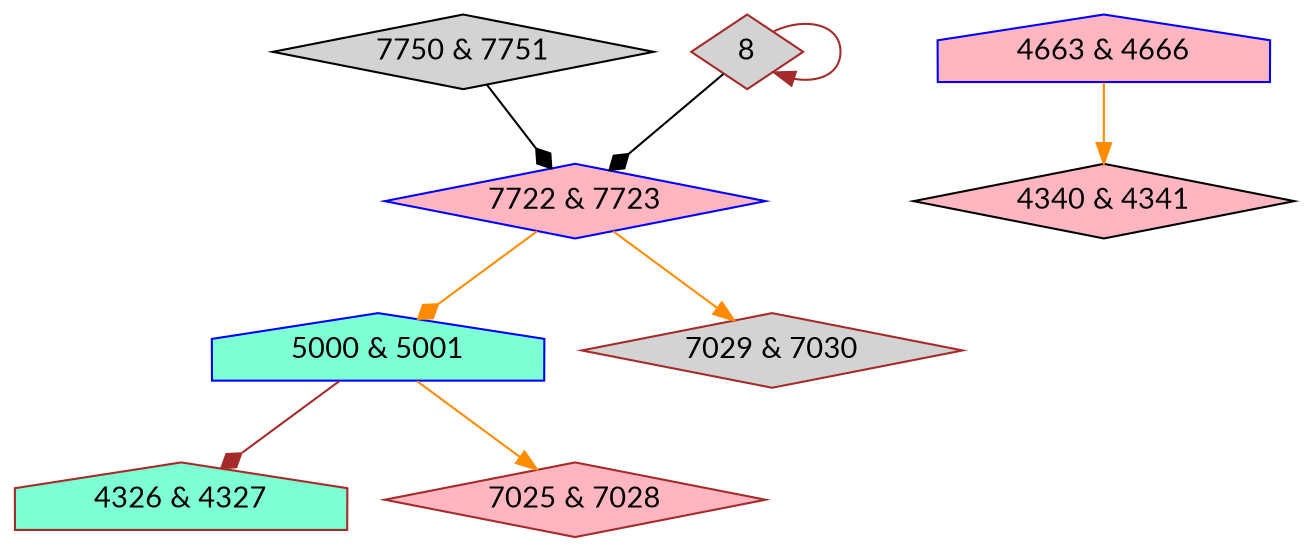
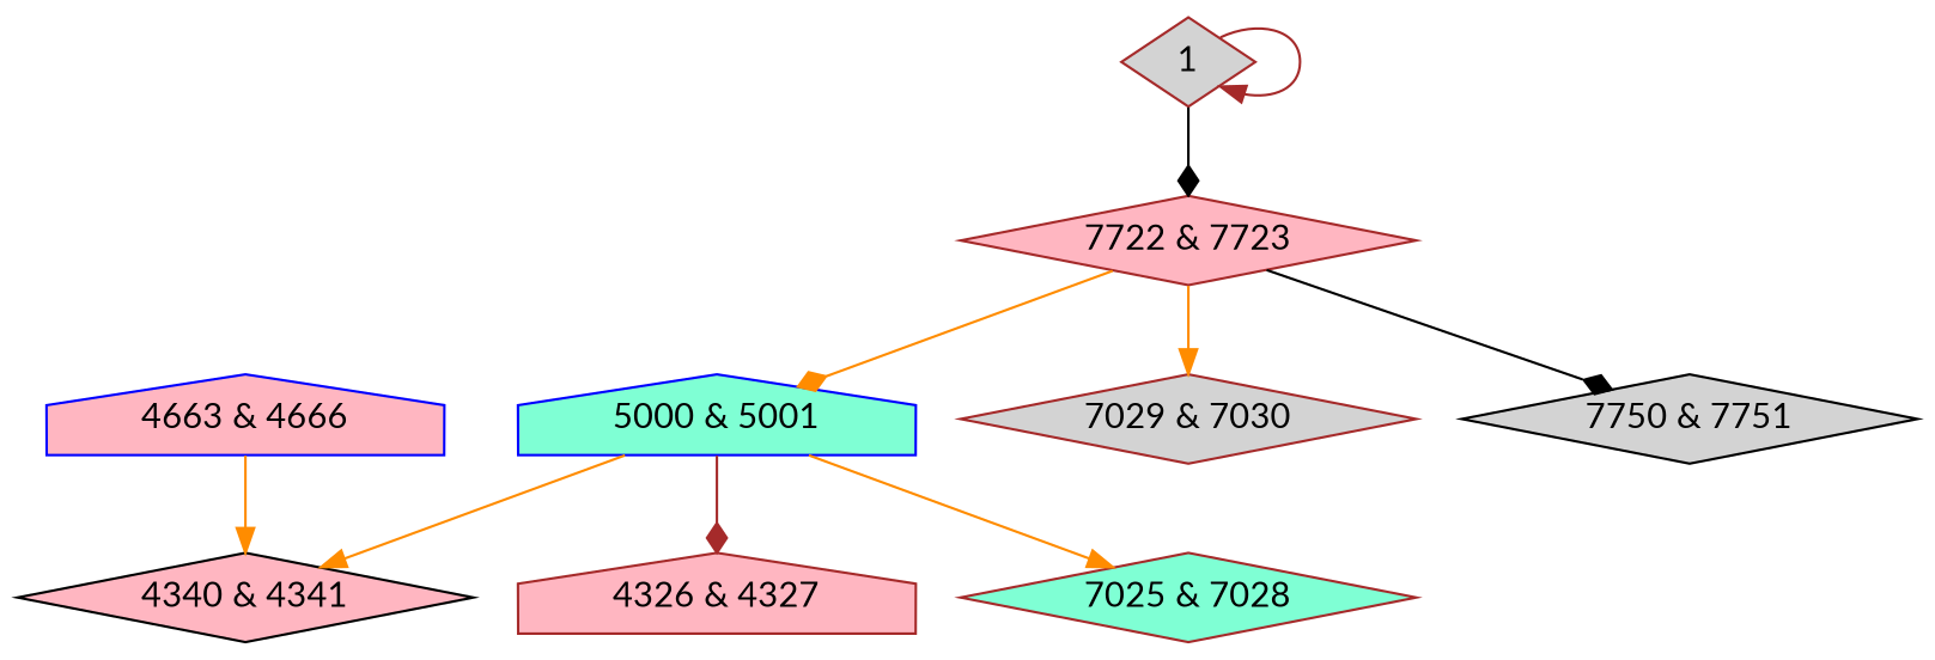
  digraph {
    fontname=Lato
    node [color=brown fillcolor=lightpink fontname=Lato shape=diamond style=filled]
    edge [arrowhead=normal color=darkorange fontname=Lato]
-   n1 [fillcolor=aquamarine label="4326 & 4327" shape=house]
+   n1 [label="4326 & 4327" shape=house]
    n2 [color=black label="4340 & 4341"]
    n3 [color=blue label="4663 & 4666" shape=house]
    n4 [color=blue fillcolor=aquamarine label="5000 & 5001" shape=house]
-   n5 [label="7025 & 7028"]
+   n5 [fillcolor=aquamarine label="7025 & 7028"]
    n6 [fillcolor=lightgrey label="7029 & 7030"]
-   n7 [color=blue label="7722 & 7723"]
+   n7 [label="7722 & 7723"]
    n8 [color=black fillcolor=lightgrey label="7750 & 7751"]
-   8 [fillcolor=lightgrey]
+   8 [fillcolor=lightgrey label=1]
    n3 -> n2
    n4 -> n1 [arrowhead=diamond color=brown]
+   n4 -> n2
    n4 -> n5
    n7 -> n4 [arrowhead=diamond]
    n7 -> n6
-   n8 -> n7 [arrowhead=diamond color=black]
+   n7 -> n8 [arrowhead=diamond color=black]
    8 -> n7 [arrowhead=diamond color=black]
    8 -> 8 [color=brown]
  }
